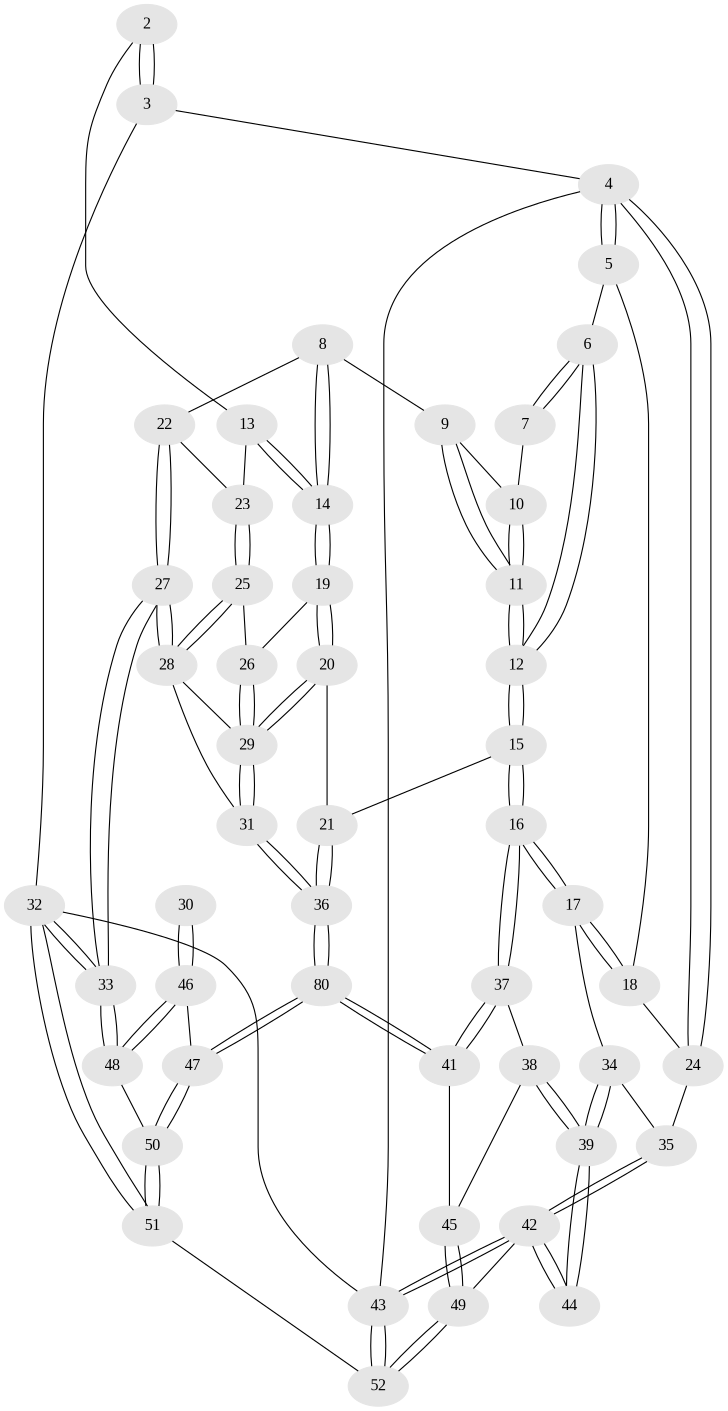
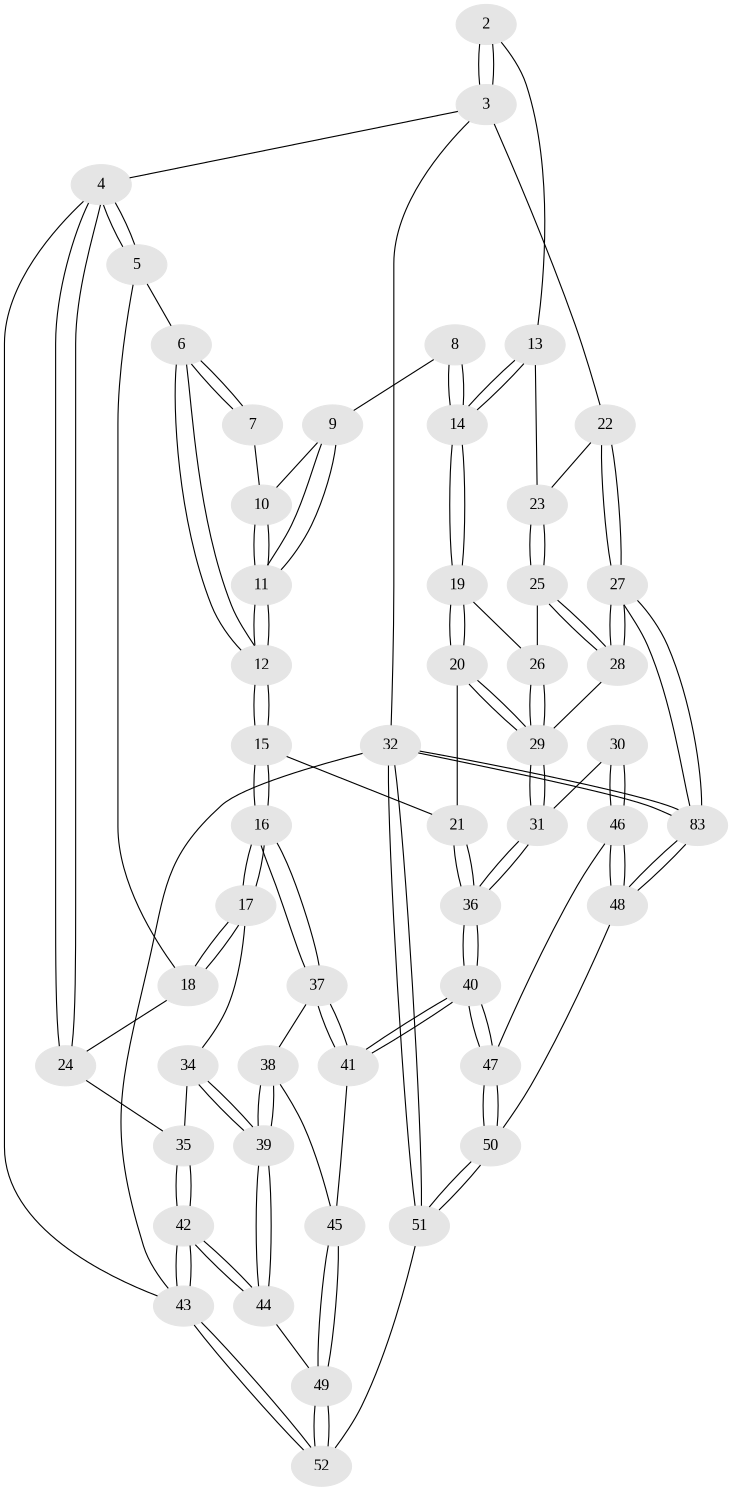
  graph {
    fontname="Liberation Serif"
    node [color=gray90 fontname="Liberation Serif" style=filled]
    edge [fontname="Liberation Serif"]
    2
    3
    13
    8
    9
    14
    4
    22
    32
    23
    5
    24
    43
    27
-   33
+   33 [label=83]
    51
    6
    18
    35
    52
    7
    12
    10
    15
    11
    19
    16
    21
    25
    20
    26
    17
    37
    36
    34
    38
    41
    39
    29
    31
-   40 [label=80]
+   40
    28
    42
    48
    30
    46
    47
    50
    44
    45
    49
    2 -- 3
    2 -- 3
    2 -- 13
    3 -- 4
-   8 -- 22
+   3 -- 22
    3 -- 32
    13 -- 14
    13 -- 14
    13 -- 23
    8 -- 9
    8 -- 14
    8 -- 14
    9 -- 10
    9 -- 11
    9 -- 11
    14 -- 19
    14 -- 19
    4 -- 5
    4 -- 5
    4 -- 24
    4 -- 24
    4 -- 43
    22 -- 23
    22 -- 27
    22 -- 27
    32 -- 43
    32 -- 33
    32 -- 33
    32 -- 51
    32 -- 51
    23 -- 25
    23 -- 25
    5 -- 6
    5 -- 18
    24 -- 35
    43 -- 52
    43 -- 52
    27 -- 33
    27 -- 33
    27 -- 28
    27 -- 28
    33 -- 48
    33 -- 48
    51 -- 52
    6 -- 7
    6 -- 7
    6 -- 12
    6 -- 12
    18 -- 24
    35 -- 42
    35 -- 42
    7 -- 10
    12 -- 15
    12 -- 15
    10 -- 11
    10 -- 11
    15 -- 16
    15 -- 16
    15 -- 21
    11 -- 12
    11 -- 12
    19 -- 20
    19 -- 20
    19 -- 26
    16 -- 17
    16 -- 17
    16 -- 37
    16 -- 37
    21 -- 36
    21 -- 36
    25 -- 26
    25 -- 28
    25 -- 28
    20 -- 21
    20 -- 29
    20 -- 29
    26 -- 29
    26 -- 29
    17 -- 18
    17 -- 18
    17 -- 34
    37 -- 38
    37 -- 41
    37 -- 41
    36 -- 40
    36 -- 40
    34 -- 35
    34 -- 39
    34 -- 39
    38 -- 39
    38 -- 39
    38 -- 45
    41 -- 45
    39 -- 44
    39 -- 44
    29 -- 31
    29 -- 31
    31 -- 36
    31 -- 36
    40 -- 41
    40 -- 41
    40 -- 47
    40 -- 47
    28 -- 29
    42 -- 43
    42 -- 43
    42 -- 44
    42 -- 44
    48 -- 50
-   28 -- 31
+   30 -- 31
    30 -- 46
    30 -- 46
    46 -- 48
    46 -- 48
    46 -- 47
    47 -- 50
    47 -- 50
    50 -- 51
    50 -- 51
-   42 -- 49
+   44 -- 49
    45 -- 49
    45 -- 49
    49 -- 52
    49 -- 52
  }
